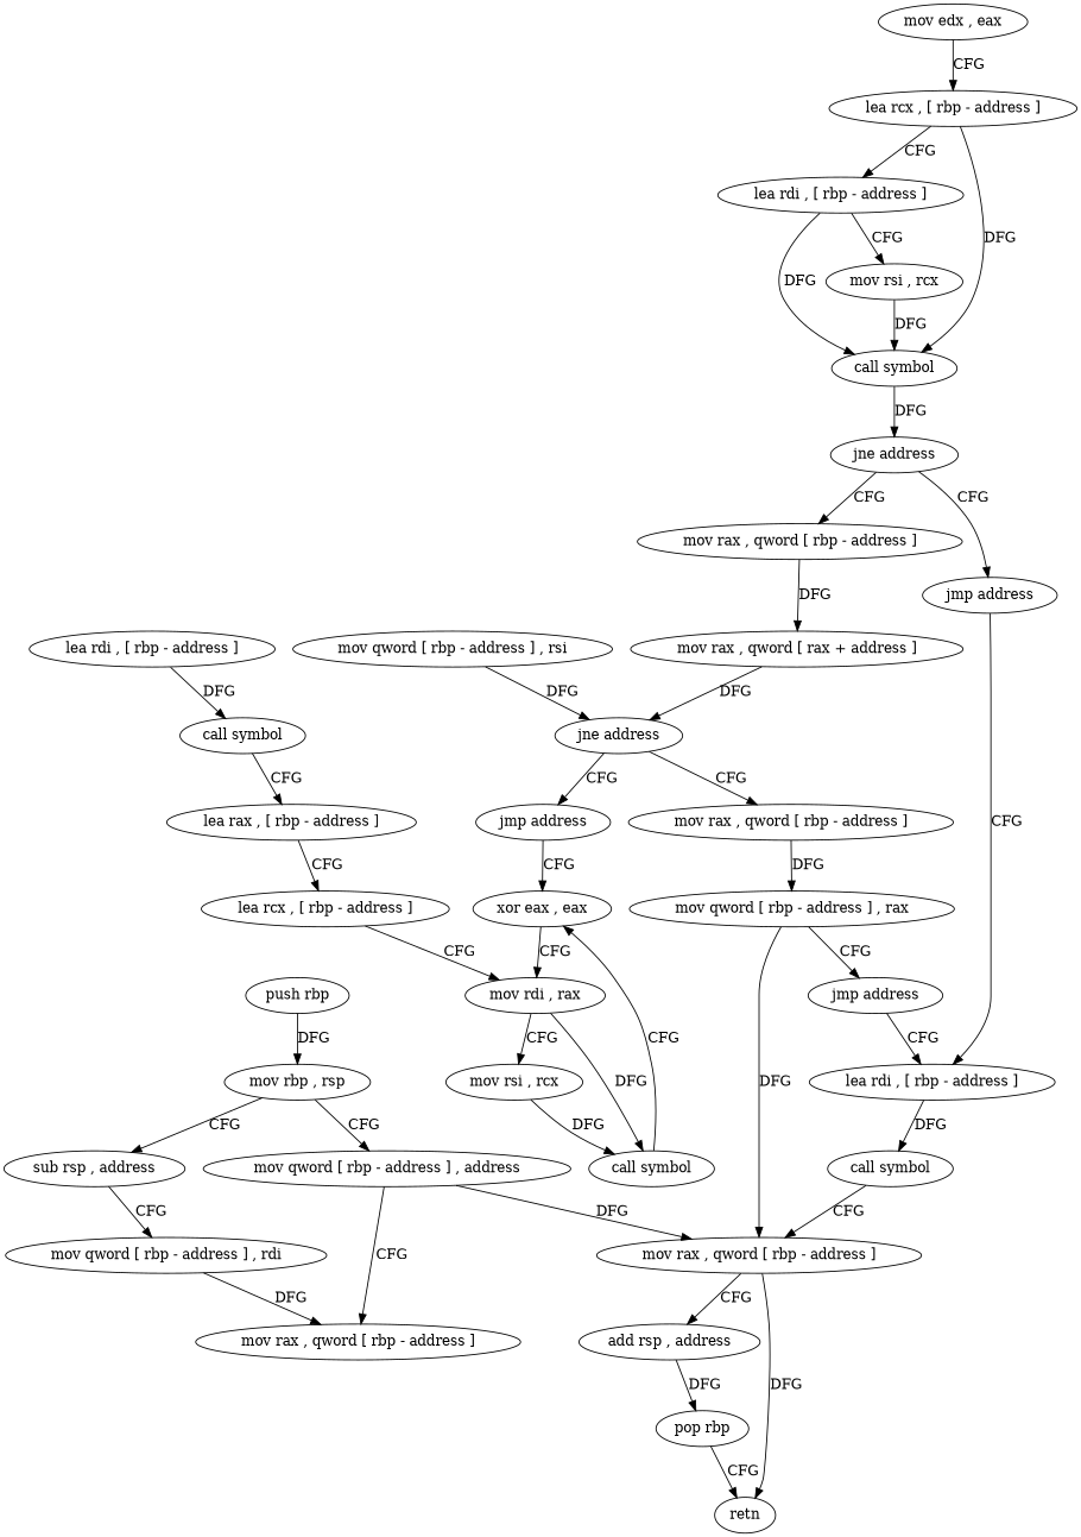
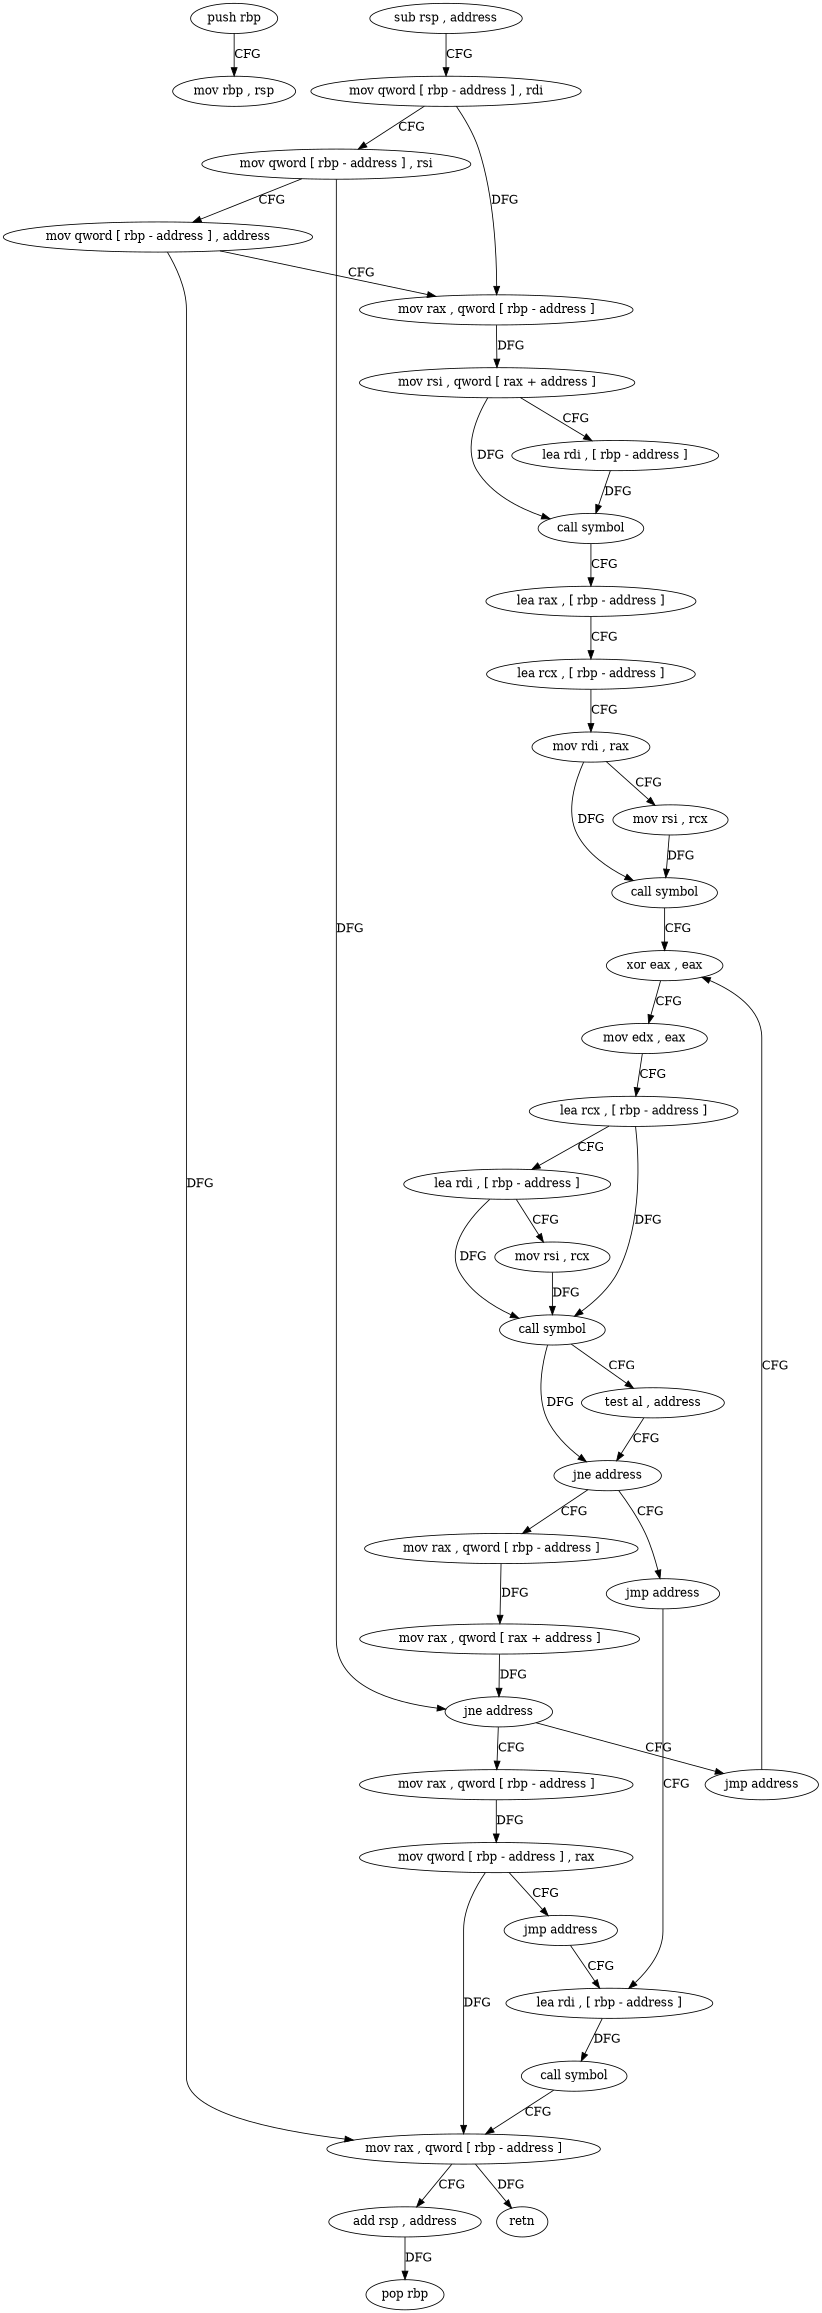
  digraph {
    n1 [label="push rbp"]
    n2 [label="mov rbp , rsp"]
    n3 [label="sub rsp , address"]
    n4 [label="mov qword [ rbp - address ] , rdi"]
    n5 [label="mov qword [ rbp - address ] , rsi"]
    n6 [label="mov rax , qword [ rbp - address ]"]
    n7 [label="mov qword [ rbp - address ] , address"]
    n8 [label="jne address"]
+   n9 [label="mov rsi , qword [ rax + address ]"]
    n10 [label="mov rax , qword [ rbp - address ]"]
    n11 [label="jmp address"]
    n12 [label="mov rax , qword [ rbp - address ]"]
    n13 [label="add rsp , address"]
    n14 [label=retn]
    n15 [label="lea rdi , [ rbp - address ]"]
    n16 [label="call symbol"]
    n17 [label="lea rax , [ rbp - address ]"]
    n18 [label="lea rcx , [ rbp - address ]"]
    n19 [label="mov rdi , rax"]
    n20 [label="mov rsi , rcx"]
    n21 [label="call symbol"]
    n22 [label="xor eax , eax"]
    n23 [label="mov edx , eax"]
    n24 [label="lea rcx , [ rbp - address ]"]
    n25 [label="mov rax , qword [ rbp - address ]"]
    n26 [label="mov rax , qword [ rax + address ]"]
    n27 [label="mov qword [ rbp - address ] , rax"]
    n28 [label="jmp address"]
    n29 [label="jmp address"]
    n30 [label="lea rdi , [ rbp - address ]"]
    n31 [label="call symbol"]
    n32 [label="pop rbp"]
    n33 [label="lea rdi , [ rbp - address ]"]
    n34 [label="call symbol"]
    n35 [label="mov rsi , rcx"]
+   n36 [label="test al , address"]
    n37 [label="jne address"]
-   n1 -> n2 [label=DFG]
-   n2 -> n3 [label=CFG]
+   n1 -> n2 [label=CFG]
    n3 -> n4 [label=CFG]
+   n4 -> n5 [label=CFG]
    n4 -> n6 [label=DFG]
-   n2 -> n7 [label=CFG]
+   n5 -> n7 [label=CFG]
    n5 -> n8 [label=DFG]
+   n6 -> n9 [label=DFG]
    n7 -> n6 [label=CFG]
    n7 -> n10 [label=DFG]
    n8 -> n11 [label=CFG]
    n8 -> n12 [label=CFG]
+   n9 -> n15 [label=CFG]
+   n9 -> n16 [label=DFG]
    n10 -> n13 [label=CFG]
    n10 -> n14 [label=DFG]
    n11 -> n22 [label=CFG]
    n12 -> n27 [label=DFG]
    n13 -> n32 [label=DFG]
    n15 -> n16 [label=DFG]
    n16 -> n17 [label=CFG]
    n17 -> n18 [label=CFG]
    n18 -> n19 [label=CFG]
    n19 -> n20 [label=CFG]
    n19 -> n21 [label=DFG]
    n20 -> n21 [label=DFG]
    n21 -> n22 [label=CFG]
-   n22 -> n19 [label=CFG]
+   n22 -> n23 [label=CFG]
    n23 -> n24 [label=CFG]
    n24 -> n33 [label=CFG]
    n24 -> n34 [label=DFG]
    n25 -> n26 [label=DFG]
    n26 -> n8 [label=DFG]
    n27 -> n10 [label=DFG]
    n27 -> n28 [label=CFG]
    n28 -> n30 [label=CFG]
    n29 -> n30 [label=CFG]
    n30 -> n31 [label=DFG]
    n31 -> n10 [label=CFG]
-   n32 -> n14 [label=CFG]
    n33 -> n34 [label=DFG]
    n33 -> n35 [label=CFG]
+   n34 -> n36 [label=CFG]
    n34 -> n37 [label=DFG]
    n35 -> n34 [label=DFG]
+   n36 -> n37 [label=CFG]
    n37 -> n25 [label=CFG]
    n37 -> n29 [label=CFG]
  }
